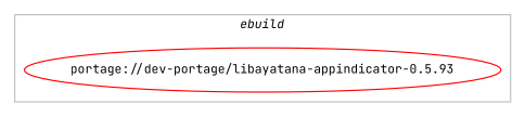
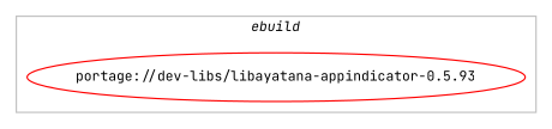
  digraph {
    compound=true
    concentrate=true
    fontname="JetBrains Mono"
    fontsize=10
    newrank=true
    rankdir=LR
    ranksep=1.5
-   n1 [color=red fontname="JetBrains Mono" fontsize=10 label="portage://dev-portage/libayatana-appindicator-0.5.93" width=4]
+   n1 [color=red fontname="JetBrains Mono" fontsize=10 label="portage://dev-libs/libayatana-appindicator-0.5.93" width=4]
    subgraph cluster_1 {
      color=gray
      label=<<i>ebuild</i>>
      n1
    }
    subgraph cluster_2 {
      color=gray
      label=<<i>dependencies</i>>
      subgraph cluster_3 {
        color=gray
        fillcolor="#eeeeee"
        label=<<i>compile</i>>
        style=filled
      }
      subgraph cluster_4 {
        color=gray
        fillcolor="#eeeeee"
        label=<<i>compile and run</i>>
        style=filled
      }
      subgraph cluster_5 {
        color=gray
        fillcolor="#eeeeee"
        label=<<i>run</i>>
        style=filled
      }
    }
    subgraph cluster_6 {
      color=gray
      label=<<i>candidates</i>>
      rank=same
    }
  }
